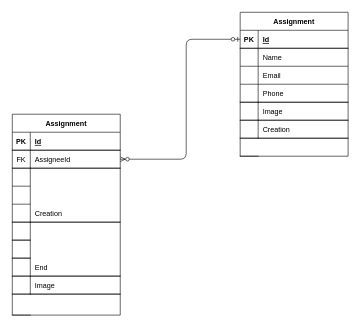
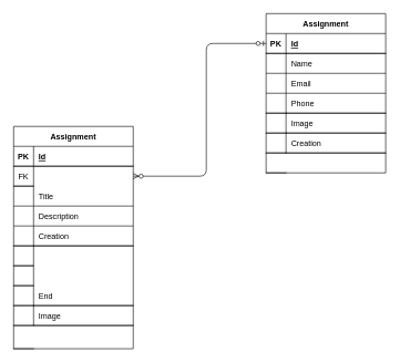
  <mxCell id="0" />
  <mxCell id="1" parent="0" />
  <mxCell id="2" value="Assignment" style="shape=table;startSize=30;container=1;collapsible=1;childLayout=tableLayout;fixedRows=1;rowLines=1;fontStyle=1;align=center;resizeLast=1;columnLines=1;resizeWidth=0;resizeLastRow=1;" vertex="1" parent="1"><mxGeometry x="20" y="190" width="180" height="335" as="geometry"><mxRectangle x="120" y="120" width="100" height="30" as="alternateBounds" /></mxGeometry></mxCell>
  <mxCell id="3" value="" style="shape=partialRectangle;collapsible=0;dropTarget=0;pointerEvents=0;fillColor=none;top=0;left=0;bottom=1;right=0;points=[[0,0.5],[1,0.5]];portConstraint=eastwest;resizeWidth=0;" vertex="1" parent="2"><mxGeometry y="30" width="180" height="30" as="geometry" /></mxCell>
  <mxCell id="4" value="PK" style="shape=partialRectangle;connectable=0;fillColor=none;top=0;left=0;bottom=0;right=0;fontStyle=1;overflow=hidden;resizeWidth=0;" vertex="1" parent="3"><mxGeometry width="30" height="30" as="geometry"><mxRectangle width="30" height="30" as="alternateBounds" /></mxGeometry></mxCell>
  <mxCell id="5" value="Id" style="shape=partialRectangle;connectable=0;fillColor=none;top=0;left=0;bottom=0;right=0;align=left;spacingLeft=6;fontStyle=5;overflow=hidden;resizeWidth=0;" vertex="1" parent="3"><mxGeometry x="30" width="150" height="30" as="geometry"><mxRectangle width="150" height="30" as="alternateBounds" /></mxGeometry></mxCell>
  <mxCell id="6" value="" style="shape=partialRectangle;collapsible=0;dropTarget=0;pointerEvents=0;fillColor=none;top=0;left=0;bottom=0;right=0;points=[[0,0.5],[1,0.5]];portConstraint=eastwest;resizeWidth=0;" vertex="1" parent="2"><mxGeometry y="60" width="180" height="30" as="geometry" /></mxCell>
  <mxCell id="7" value="FK" style="shape=partialRectangle;connectable=0;fillColor=none;top=0;left=0;bottom=1;right=0;fontStyle=0;overflow=hidden;resizeWidth=0;" vertex="1" parent="6"><mxGeometry width="30" height="30" as="geometry"><mxRectangle width="30" height="30" as="alternateBounds" /></mxGeometry></mxCell>
- <mxCell id="8" value="AssigneeId" style="shape=partialRectangle;connectable=0;fillColor=none;top=0;left=0;bottom=1;right=0;align=left;spacingLeft=6;fontStyle=0;overflow=hidden;resizeWidth=0;" vertex="1" parent="6"><mxGeometry x="30" width="150" height="30" as="geometry"><mxRectangle width="150" height="30" as="alternateBounds" /></mxGeometry></mxCell>
  <mxCell id="9" value="" style="shape=partialRectangle;collapsible=0;dropTarget=0;pointerEvents=0;fillColor=none;top=0;left=0;bottom=0;right=0;points=[[0,0.5],[1,0.5]];portConstraint=eastwest;resizeWidth=0;" vertex="1" parent="2"><mxGeometry y="90" width="180" height="30" as="geometry" /></mxCell>
  <mxCell id="10" value="" style="shape=partialRectangle;connectable=0;fillColor=none;top=0;left=0;bottom=0;right=0;editable=1;overflow=hidden;resizeWidth=0;" vertex="1" parent="9"><mxGeometry width="30" height="30" as="geometry"><mxRectangle width="30" height="30" as="alternateBounds" /></mxGeometry></mxCell>
+ <mxCell id="11" value="Title" style="shape=partialRectangle;connectable=0;fillColor=none;top=0;left=0;bottom=0;right=0;align=left;spacingLeft=6;overflow=hidden;resizeWidth=0;" vertex="1" parent="9"><mxGeometry x="30" width="150" height="30" as="geometry"><mxRectangle width="150" height="30" as="alternateBounds" /></mxGeometry></mxCell>
  <mxCell id="12" value="" style="shape=partialRectangle;collapsible=0;dropTarget=0;pointerEvents=0;fillColor=none;top=0;left=0;bottom=0;right=0;points=[[0,0.5],[1,0.5]];portConstraint=eastwest;resizeWidth=0;" vertex="1" parent="2"><mxGeometry y="120" width="180" height="30" as="geometry" /></mxCell>
  <mxCell id="13" value="" style="shape=partialRectangle;connectable=0;fillColor=none;top=0;left=0;bottom=0;right=0;editable=1;overflow=hidden;resizeWidth=0;" vertex="1" parent="12"><mxGeometry width="30" height="30" as="geometry"><mxRectangle width="30" height="30" as="alternateBounds" /></mxGeometry></mxCell>
+ <mxCell id="14" value="Description" style="shape=partialRectangle;connectable=0;fillColor=none;top=0;left=0;bottom=0;right=0;align=left;spacingLeft=6;overflow=hidden;resizeWidth=0;" vertex="1" parent="12"><mxGeometry x="30" width="150" height="30" as="geometry"><mxRectangle width="150" height="30" as="alternateBounds" /></mxGeometry></mxCell>
  <mxCell id="15" value="" style="shape=partialRectangle;collapsible=0;dropTarget=0;pointerEvents=0;fillColor=none;top=0;left=0;bottom=0;right=0;points=[[0,0.5],[1,0.5]];portConstraint=eastwest;resizeWidth=0;" vertex="1" parent="2"><mxGeometry y="150" width="180" height="30" as="geometry" /></mxCell>
  <mxCell id="16" value="" style="shape=partialRectangle;connectable=0;fillColor=none;top=0;left=0;bottom=1;right=0;editable=1;overflow=hidden;resizeWidth=0;" vertex="1" parent="15"><mxGeometry width="30" height="30" as="geometry"><mxRectangle width="30" height="30" as="alternateBounds" /></mxGeometry></mxCell>
  <mxCell id="17" value="Creation" style="shape=partialRectangle;connectable=0;fillColor=none;top=0;left=0;bottom=1;right=0;align=left;spacingLeft=6;overflow=hidden;resizeWidth=0;" vertex="1" parent="15"><mxGeometry x="30" width="150" height="30" as="geometry"><mxRectangle width="150" height="30" as="alternateBounds" /></mxGeometry></mxCell>
  <mxCell id="18" value="" style="shape=partialRectangle;collapsible=0;dropTarget=0;pointerEvents=0;fillColor=none;top=0;left=0;bottom=0;right=0;points=[[0,0.5],[1,0.5]];portConstraint=eastwest;resizeWidth=0;" vertex="1" parent="2"><mxGeometry y="180" width="180" height="30" as="geometry" /></mxCell>
  <mxCell id="19" value="" style="shape=partialRectangle;connectable=0;fillColor=none;top=0;left=0;bottom=1;right=0;editable=1;overflow=hidden;resizeWidth=0;" vertex="1" parent="18"><mxGeometry width="30" height="30" as="geometry"><mxRectangle width="30" height="30" as="alternateBounds" /></mxGeometry></mxCell>
  <mxCell id="20" value="" style="shape=partialRectangle;collapsible=0;dropTarget=0;pointerEvents=0;fillColor=none;top=0;left=0;bottom=0;right=0;points=[[0,0.5],[1,0.5]];portConstraint=eastwest;resizeWidth=0;" vertex="1" parent="2"><mxGeometry y="210" width="180" height="30" as="geometry" /></mxCell>
  <mxCell id="21" value="" style="shape=partialRectangle;connectable=0;fillColor=none;top=0;left=0;bottom=1;right=0;editable=1;overflow=hidden;resizeWidth=0;" vertex="1" parent="20"><mxGeometry width="30" height="30" as="geometry"><mxRectangle width="30" height="30" as="alternateBounds" /></mxGeometry></mxCell>
  <mxCell id="22" value="" style="shape=partialRectangle;collapsible=0;dropTarget=0;pointerEvents=0;fillColor=none;top=0;left=0;bottom=0;right=0;points=[[0,0.5],[1,0.5]];portConstraint=eastwest;resizeWidth=0;" vertex="1" parent="2"><mxGeometry y="240" width="180" height="30" as="geometry" /></mxCell>
  <mxCell id="23" value="" style="shape=partialRectangle;connectable=0;fillColor=none;top=0;left=0;bottom=1;right=0;editable=1;overflow=hidden;resizeWidth=0;" vertex="1" parent="22"><mxGeometry width="30" height="30" as="geometry"><mxRectangle width="30" height="30" as="alternateBounds" /></mxGeometry></mxCell>
  <mxCell id="24" value="End" style="shape=partialRectangle;connectable=0;fillColor=none;top=0;left=0;bottom=1;right=0;align=left;spacingLeft=6;overflow=hidden;resizeWidth=0;" vertex="1" parent="22"><mxGeometry x="30" width="150" height="30" as="geometry"><mxRectangle width="150" height="30" as="alternateBounds" /></mxGeometry></mxCell>
  <mxCell id="25" value="" style="shape=partialRectangle;collapsible=0;dropTarget=0;pointerEvents=0;fillColor=none;top=0;left=0;bottom=0;right=0;points=[[0,0.5],[1,0.5]];portConstraint=eastwest;resizeWidth=0;" vertex="1" parent="2"><mxGeometry y="270" width="180" height="30" as="geometry" /></mxCell>
  <mxCell id="26" value="" style="shape=partialRectangle;connectable=0;fillColor=none;top=0;left=0;bottom=1;right=0;editable=1;overflow=hidden;resizeWidth=0;" vertex="1" parent="25"><mxGeometry width="30" height="30" as="geometry"><mxRectangle width="30" height="30" as="alternateBounds" /></mxGeometry></mxCell>
  <mxCell id="27" value="Image" style="shape=partialRectangle;connectable=0;fillColor=none;top=0;left=0;bottom=1;right=0;align=left;spacingLeft=6;overflow=hidden;resizeWidth=0;" vertex="1" parent="25"><mxGeometry x="30" width="150" height="30" as="geometry"><mxRectangle width="150" height="30" as="alternateBounds" /></mxGeometry></mxCell>
  <mxCell id="28" value="" style="shape=partialRectangle;collapsible=0;dropTarget=0;pointerEvents=0;fillColor=none;top=0;left=0;bottom=0;right=0;points=[[0,0.5],[1,0.5]];portConstraint=eastwest;resizeWidth=0;" vertex="1" parent="2"><mxGeometry y="300" width="180" height="35" as="geometry" /></mxCell>
  <mxCell id="29" value="" style="shape=partialRectangle;connectable=0;fillColor=none;top=0;left=0;bottom=1;right=0;editable=1;overflow=hidden;resizeWidth=0;" vertex="1" parent="28"><mxGeometry width="30" height="35" as="geometry"><mxRectangle width="30" height="35" as="alternateBounds" /></mxGeometry></mxCell>
  <mxCell id="30" value="Assignment" style="shape=table;startSize=30;container=1;collapsible=1;childLayout=tableLayout;fixedRows=1;rowLines=1;fontStyle=1;align=center;resizeLast=1;columnLines=1;resizeWidth=0;resizeLastRow=1;" vertex="1" parent="1"><mxGeometry x="400" y="20" width="180" height="240" as="geometry"><mxRectangle x="640" y="80" width="100" height="30" as="alternateBounds" /></mxGeometry></mxCell>
  <mxCell id="31" value="" style="shape=partialRectangle;collapsible=0;dropTarget=0;pointerEvents=0;fillColor=none;top=0;left=0;bottom=1;right=0;points=[[0,0.5],[1,0.5]];portConstraint=eastwest;resizeWidth=0;" vertex="1" parent="30"><mxGeometry y="30" width="180" height="30" as="geometry" /></mxCell>
  <mxCell id="32" value="PK" style="shape=partialRectangle;connectable=0;fillColor=none;top=0;left=0;bottom=0;right=0;fontStyle=1;overflow=hidden;resizeWidth=0;" vertex="1" parent="31"><mxGeometry width="30" height="30" as="geometry"><mxRectangle width="30" height="30" as="alternateBounds" /></mxGeometry></mxCell>
  <mxCell id="33" value="Id" style="shape=partialRectangle;connectable=0;fillColor=none;top=0;left=0;bottom=0;right=0;align=left;spacingLeft=6;fontStyle=5;overflow=hidden;resizeWidth=0;" vertex="1" parent="31"><mxGeometry x="30" width="150" height="30" as="geometry"><mxRectangle width="150" height="30" as="alternateBounds" /></mxGeometry></mxCell>
  <mxCell id="34" value="" style="shape=partialRectangle;collapsible=0;dropTarget=0;pointerEvents=0;fillColor=none;top=0;left=0;bottom=0;right=0;points=[[0,0.5],[1,0.5]];portConstraint=eastwest;resizeWidth=0;" vertex="1" parent="30"><mxGeometry y="60" width="180" height="30" as="geometry" /></mxCell>
  <mxCell id="35" value="" style="shape=partialRectangle;connectable=0;fillColor=none;top=0;left=0;bottom=0;right=0;editable=1;overflow=hidden;resizeWidth=0;" vertex="1" parent="34"><mxGeometry width="30" height="30" as="geometry"><mxRectangle width="30" height="30" as="alternateBounds" /></mxGeometry></mxCell>
  <mxCell id="36" value="Name" style="shape=partialRectangle;connectable=0;fillColor=none;top=0;left=0;bottom=0;right=0;align=left;spacingLeft=6;overflow=hidden;resizeWidth=0;" vertex="1" parent="34"><mxGeometry x="30" width="150" height="30" as="geometry"><mxRectangle width="150" height="30" as="alternateBounds" /></mxGeometry></mxCell>
  <mxCell id="37" value="" style="shape=partialRectangle;collapsible=0;dropTarget=0;pointerEvents=0;fillColor=none;top=0;left=0;bottom=0;right=0;points=[[0,0.5],[1,0.5]];portConstraint=eastwest;resizeWidth=0;" vertex="1" parent="30"><mxGeometry y="90" width="180" height="30" as="geometry" /></mxCell>
  <mxCell id="38" value="" style="shape=partialRectangle;connectable=0;fillColor=none;top=0;left=0;bottom=0;right=0;editable=1;overflow=hidden;resizeWidth=0;" vertex="1" parent="37"><mxGeometry width="30" height="30" as="geometry"><mxRectangle width="30" height="30" as="alternateBounds" /></mxGeometry></mxCell>
  <mxCell id="39" value="Email" style="shape=partialRectangle;connectable=0;fillColor=none;top=0;left=0;bottom=0;right=0;align=left;spacingLeft=6;overflow=hidden;resizeWidth=0;" vertex="1" parent="37"><mxGeometry x="30" width="150" height="30" as="geometry"><mxRectangle width="150" height="30" as="alternateBounds" /></mxGeometry></mxCell>
  <mxCell id="40" value="" style="shape=partialRectangle;collapsible=0;dropTarget=0;pointerEvents=0;fillColor=none;top=0;left=0;bottom=0;right=0;points=[[0,0.5],[1,0.5]];portConstraint=eastwest;resizeWidth=0;" vertex="1" parent="30"><mxGeometry y="120" width="180" height="30" as="geometry" /></mxCell>
  <mxCell id="41" value="" style="shape=partialRectangle;connectable=0;fillColor=none;top=0;left=0;bottom=1;right=0;editable=1;overflow=hidden;resizeWidth=0;" vertex="1" parent="40"><mxGeometry width="30" height="30" as="geometry"><mxRectangle width="30" height="30" as="alternateBounds" /></mxGeometry></mxCell>
  <mxCell id="42" value="Phone" style="shape=partialRectangle;connectable=0;fillColor=none;top=0;left=0;bottom=1;right=0;align=left;spacingLeft=6;overflow=hidden;resizeWidth=0;" vertex="1" parent="40"><mxGeometry x="30" width="150" height="30" as="geometry"><mxRectangle width="150" height="30" as="alternateBounds" /></mxGeometry></mxCell>
  <mxCell id="43" value="" style="shape=partialRectangle;collapsible=0;dropTarget=0;pointerEvents=0;fillColor=none;top=0;left=0;bottom=0;right=0;points=[[0,0.5],[1,0.5]];portConstraint=eastwest;resizeWidth=0;" vertex="1" parent="30"><mxGeometry y="150" width="180" height="30" as="geometry" /></mxCell>
  <mxCell id="44" value="" style="shape=partialRectangle;connectable=0;fillColor=none;top=0;left=0;bottom=1;right=0;editable=1;overflow=hidden;resizeWidth=0;" vertex="1" parent="43"><mxGeometry width="30" height="30" as="geometry"><mxRectangle width="30" height="30" as="alternateBounds" /></mxGeometry></mxCell>
  <mxCell id="45" value="Image" style="shape=partialRectangle;connectable=0;fillColor=none;top=0;left=0;bottom=1;right=0;align=left;spacingLeft=6;overflow=hidden;resizeWidth=0;" vertex="1" parent="43"><mxGeometry x="30" width="150" height="30" as="geometry"><mxRectangle width="150" height="30" as="alternateBounds" /></mxGeometry></mxCell>
  <mxCell id="46" value="" style="shape=partialRectangle;collapsible=0;dropTarget=0;pointerEvents=0;fillColor=none;top=0;left=0;bottom=0;right=0;points=[[0,0.5],[1,0.5]];portConstraint=eastwest;resizeWidth=0;" vertex="1" parent="30"><mxGeometry y="180" width="180" height="30" as="geometry" /></mxCell>
  <mxCell id="47" value="" style="shape=partialRectangle;connectable=0;fillColor=none;top=0;left=0;bottom=1;right=0;editable=1;overflow=hidden;resizeWidth=0;" vertex="1" parent="46"><mxGeometry width="30" height="30" as="geometry"><mxRectangle width="30" height="30" as="alternateBounds" /></mxGeometry></mxCell>
  <mxCell id="48" value="Creation" style="shape=partialRectangle;connectable=0;fillColor=none;top=0;left=0;bottom=1;right=0;align=left;spacingLeft=6;overflow=hidden;resizeWidth=0;" vertex="1" parent="46"><mxGeometry x="30" width="150" height="30" as="geometry"><mxRectangle width="150" height="30" as="alternateBounds" /></mxGeometry></mxCell>
  <mxCell id="49" value="" style="shape=partialRectangle;collapsible=0;dropTarget=0;pointerEvents=0;fillColor=none;top=0;left=0;bottom=0;right=0;points=[[0,0.5],[1,0.5]];portConstraint=eastwest;resizeWidth=0;" vertex="1" parent="30"><mxGeometry y="210" width="180" height="30" as="geometry" /></mxCell>
  <mxCell id="50" value="" style="shape=partialRectangle;connectable=0;fillColor=none;top=0;left=0;bottom=1;right=0;editable=1;overflow=hidden;resizeWidth=0;" vertex="1" parent="49"><mxGeometry width="30" height="30" as="geometry"><mxRectangle width="30" height="30" as="alternateBounds" /></mxGeometry></mxCell>
  <mxCell id="51" value="" style="fontSize=12;html=1;endArrow=ERzeroToMany;startArrow=ERzeroToOne;exitX=0;exitY=0.5;exitDx=0;exitDy=0;entryX=1;entryY=0.5;entryDx=0;entryDy=0;edgeStyle=orthogonalEdgeStyle;" edge="1" parent="1" source="31" target="6"><mxGeometry width="100" height="100" relative="1" as="geometry"><mxPoint x="420" y="500" as="sourcePoint" /><mxPoint x="520" y="400" as="targetPoint" /><Array as="points"><mxPoint x="310" y="65" /><mxPoint x="310" y="265" /></Array></mxGeometry></mxCell>
